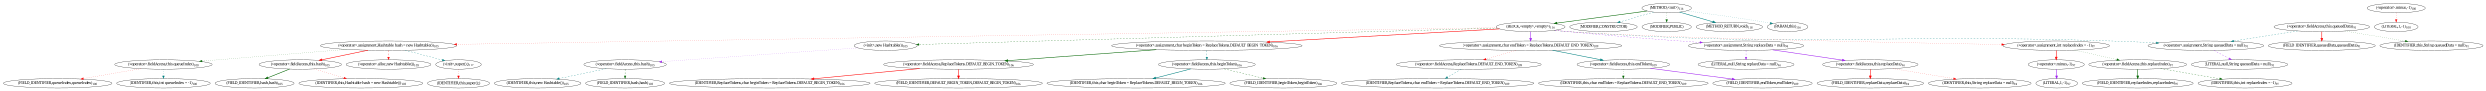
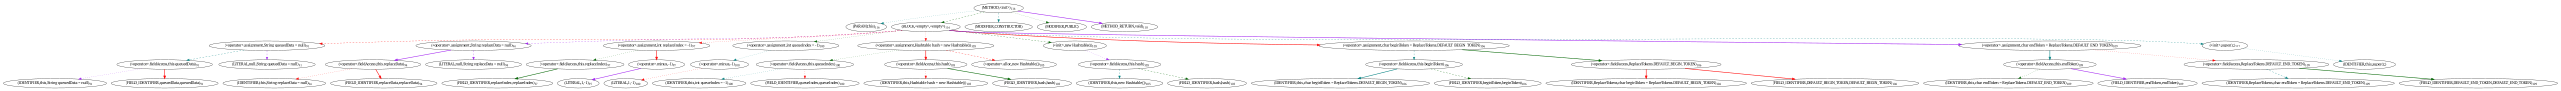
  digraph {
    fontname="PT Serif"
    node [fontname="PT Serif"]
    edge [color=red fontname="PT Serif" style=bold]
    n1 [label=<(METHOD,&lt;init&gt;)<SUB>116</SUB>>]
    n2 [label=<(PARAM,this)<SUB>116</SUB>>]
    n3 [label=<(BLOCK,&lt;empty&gt;,&lt;empty&gt;)<SUB>116</SUB>>]
    n4 [label=<(MODIFIER,CONSTRUCTOR)>]
    n5 [label=<(MODIFIER,PUBLIC)>]
    n6 [label=<(METHOD_RETURN,void)<SUB>118</SUB>>]
    n7 [label=<(&lt;operator&gt;.assignment,String queuedData = null)<SUB>91</SUB>>]
    n8 [label=<(&lt;operator&gt;.assignment,String replaceData = null)<SUB>94</SUB>>]
    n9 [label=<(&lt;operator&gt;.assignment,int replaceIndex = -1)<SUB>97</SUB>>]
+   n10 [label=<(&lt;operator&gt;.assignment,int queueIndex = -1)<SUB>100</SUB>>]
    n11 [label=<(&lt;operator&gt;.assignment,Hashtable hash = new Hashtable())<SUB>103</SUB>>]
    n12 [label=<(&lt;init&gt;,new Hashtable())<SUB>103</SUB>>]
    n13 [label=<(&lt;operator&gt;.assignment,char beginToken = ReplaceTokens.DEFAULT_BEGIN_TOKEN)<SUB>106</SUB>>]
    n14 [label=<(&lt;operator&gt;.assignment,char endToken = ReplaceTokens.DEFAULT_END_TOKEN)<SUB>109</SUB>>]
    n15 [label=<(&lt;init&gt;,super();)<SUB>117</SUB>>]
    n16 [label=<(&lt;operator&gt;.fieldAccess,this.queuedData)<SUB>91</SUB>>]
    n17 [label=<(LITERAL,null,String queuedData = null)<SUB>91</SUB>>]
    n18 [label=<(&lt;operator&gt;.fieldAccess,this.replaceData)<SUB>94</SUB>>]
    n19 [label=<(LITERAL,null,String replaceData = null)<SUB>94</SUB>>]
    n20 [label=<(&lt;operator&gt;.fieldAccess,this.replaceIndex)<SUB>97</SUB>>]
    n21 [label=<(&lt;operator&gt;.minus,-1)<SUB>97</SUB>>]
    n22 [label=<(&lt;operator&gt;.minus,-1)<SUB>100</SUB>>]
    n23 [label=<(&lt;operator&gt;.fieldAccess,this.queueIndex)<SUB>100</SUB>>]
    n24 [label=<(&lt;operator&gt;.fieldAccess,this.hash)<SUB>103</SUB>>]
    n25 [label=<(&lt;operator&gt;.alloc,new Hashtable())<SUB>103</SUB>>]
    n26 [label=<(&lt;operator&gt;.fieldAccess,this.hash)<SUB>103</SUB>>]
    n27 [label=<(&lt;operator&gt;.fieldAccess,this.beginToken)<SUB>106</SUB>>]
    n28 [label=<(&lt;operator&gt;.fieldAccess,ReplaceTokens.DEFAULT_BEGIN_TOKEN)<SUB>106</SUB>>]
    n29 [label=<(&lt;operator&gt;.fieldAccess,this.endToken)<SUB>109</SUB>>]
    n30 [label=<(&lt;operator&gt;.fieldAccess,ReplaceTokens.DEFAULT_END_TOKEN)<SUB>109</SUB>>]
    n31 [label=<(IDENTIFIER,this,super();)>]
    n32 [label=<(IDENTIFIER,this,String queuedData = null)<SUB>91</SUB>>]
    n33 [label=<(FIELD_IDENTIFIER,queuedData,queuedData)<SUB>91</SUB>>]
    n34 [label=<(IDENTIFIER,this,String replaceData = null)<SUB>94</SUB>>]
    n35 [label=<(FIELD_IDENTIFIER,replaceData,replaceData)<SUB>94</SUB>>]
-   n36 [label=<(IDENTIFIER,this,int replaceIndex = -1)<SUB>97</SUB>>]
    n37 [label=<(FIELD_IDENTIFIER,replaceIndex,replaceIndex)<SUB>97</SUB>>]
    n38 [label=<(LITERAL,1,-1)<SUB>97</SUB>>]
    n39 [label=<(IDENTIFIER,this,int queueIndex = -1)<SUB>100</SUB>>]
    n40 [label=<(FIELD_IDENTIFIER,queueIndex,queueIndex)<SUB>100</SUB>>]
    n41 [label=<(LITERAL,1,-1)<SUB>100</SUB>>]
    n42 [label=<(IDENTIFIER,this,Hashtable hash = new Hashtable())<SUB>103</SUB>>]
    n43 [label=<(FIELD_IDENTIFIER,hash,hash)<SUB>103</SUB>>]
    n44 [label=<(IDENTIFIER,this,new Hashtable())<SUB>103</SUB>>]
    n45 [label=<(FIELD_IDENTIFIER,hash,hash)<SUB>103</SUB>>]
    n46 [label=<(IDENTIFIER,this,char beginToken = ReplaceTokens.DEFAULT_BEGIN_TOKEN)<SUB>106</SUB>>]
    n47 [label=<(FIELD_IDENTIFIER,beginToken,beginToken)<SUB>106</SUB>>]
    n48 [label=<(IDENTIFIER,ReplaceTokens,char beginToken = ReplaceTokens.DEFAULT_BEGIN_TOKEN)<SUB>106</SUB>>]
    n49 [label=<(FIELD_IDENTIFIER,DEFAULT_BEGIN_TOKEN,DEFAULT_BEGIN_TOKEN)<SUB>106</SUB>>]
    n50 [label=<(IDENTIFIER,this,char endToken = ReplaceTokens.DEFAULT_END_TOKEN)<SUB>109</SUB>>]
    n51 [label=<(FIELD_IDENTIFIER,endToken,endToken)<SUB>109</SUB>>]
    n52 [label=<(IDENTIFIER,ReplaceTokens,char endToken = ReplaceTokens.DEFAULT_END_TOKEN)<SUB>109</SUB>>]
+   n53 [label=<(FIELD_IDENTIFIER,DEFAULT_END_TOKEN,DEFAULT_END_TOKEN)<SUB>109</SUB>>]
    n1 -> n2 [color=teal style=dotted]
-   n1 -> n3 [color=darkgreen]
+   n1 -> n3 [color=darkgreen style=dashed]
    n1 -> n4 [color=teal style=dashed]
    n1 -> n5 [color=darkgreen style=dotted]
-   n1 -> n6 [color=teal]
-   n3 -> n7 [color=teal style=dashed]
+   n1 -> n6 [color=purple]
+   n3 -> n7 [style=dashed]
    n3 -> n8 [color=purple style=dashed]
    n3 -> n9 [style=dotted]
+   n3 -> n10 [color=darkgreen style=dotted]
    n3 -> n11 [style=dotted]
    n3 -> n12 [color=darkgreen style=dashed]
    n3 -> n13
    n3 -> n14 [color=purple]
-   n11 -> n15 [color=teal style=dashed]
-   n16 -> n7 [color=teal style=dashed]
+   n3 -> n15 [color=teal style=dashed]
+   n7 -> n16 [color=teal style=dashed]
    n7 -> n17 [color=purple style=dashed]
    n8 -> n18 [color=purple]
    n8 -> n19 [color=purple style=dashed]
    n9 -> n20 [color=darkgreen style=dotted]
    n9 -> n21
+   n10 -> n22 [color=teal style=dotted]
    n11 -> n23 [color=darkgreen style=dotted]
    n11 -> n24
    n11 -> n25 [style=dashed]
    n12 -> n26 [color=purple style=dotted]
    n13 -> n27 [color=teal style=dashed]
    n13 -> n28 [color=darkgreen]
    n14 -> n29 [color=teal]
    n14 -> n30 [style=dotted]
-   n15 -> n31 [style=dotted]
-   n16 -> n32 [color=darkgreen style=dotted]
+   n15 -> n31 [color=teal style=dotted]
+   n16 -> n32 [color=purple style=dotted]
    n16 -> n33
    n18 -> n34 [style=dotted]
    n18 -> n35
-   n20 -> n36 [color=darkgreen style=dashed]
    n20 -> n37 [color=darkgreen]
    n21 -> n38 [color=purple]
    n22 -> n41 [style=dotted]
    n23 -> n39 [color=teal style=dotted]
    n23 -> n40 [style=dotted]
    n24 -> n42 [style=dotted]
    n24 -> n43 [color=darkgreen]
    n26 -> n44 [color=teal style=dashed]
    n26 -> n45 [color=darkgreen style=dashed]
    n27 -> n46 [color=teal]
    n27 -> n47 [color=darkgreen style=dashed]
    n28 -> n48
    n28 -> n49
    n29 -> n50 [color=darkgreen style=dotted]
    n29 -> n51 [color=purple]
    n30 -> n52 [color=teal style=dashed]
+   n30 -> n53 [color=darkgreen]
  }
